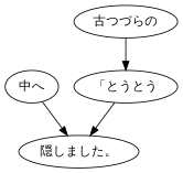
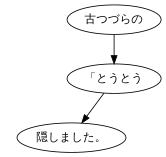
  digraph {
    fontname="Noto Serif"
    node [fontname="Noto Serif"]
    edge [fontname="Noto Serif"]
    n1 [label="「とうとう"]
    n2 [label="隠しました。"]
    n3 [label="古つづらの"]
-   n4 [label="中へ"]
    n1 -> n2
    n3 -> n1
-   n4 -> n2
  }
